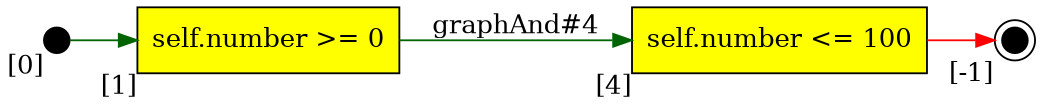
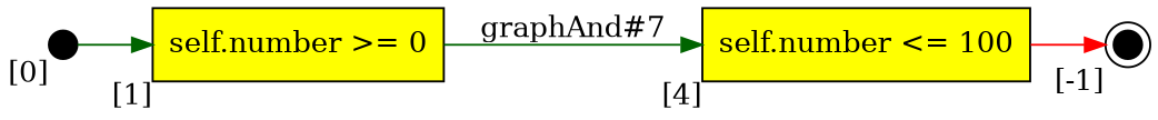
  digraph {
    rankdir=LR
    node [fillcolor=black shape=box style=filled]
    edge [color=darkgreen]
    0 [fixedsize=true height=.2 shape=circle width=.2 xlabel="[0]"]
    n2 [fillcolor=yellow label="self.number >= 0" xlabel="[1]"]
    n3 [fillcolor=yellow label="self.number <= 100" xlabel="[4]"]
    5 [fixedsize=true height=.2 shape=doublecircle width=.2 xlabel="[-1]"]
    0 -> n2
-   n2 -> n3 [label="graphAnd#4"]
+   n2 -> n3 [label="graphAnd#7"]
    n3 -> 5 [color=red]
  }
